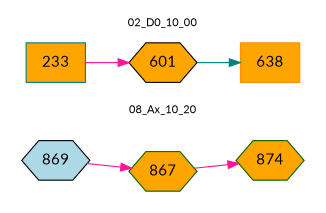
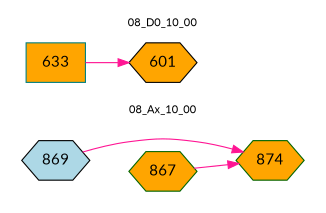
  digraph {
    fontname=Lato
    rankdir=LR
    node [color=black fillcolor=orange fontname=Lato shape=hexagon style=filled]
    edge [color=deeppink fontname=Lato]
    n1 [fillcolor=lightblue label=869]
    n2 [color=darkgreen label=867]
    n3 [color=darkgreen label=874]
-   n4 [color=teal label=233 shape=box]
+   n4 [color=teal label=633 shape=box]
    n5 [label=601]
-   n6 [color=darkorange label=638 shape=box]
    subgraph cluster_1 {
      color=white
      fontsize=10
-     label="08_Ax_10_20"
+     label="08_Ax_10_00"
      n1
      n2
      n3
    }
    subgraph cluster_2 {
      color=white
      fontsize=10
-     label="02_D0_10_00"
+     label="08_D0_10_00"
      n4
      n5
-     n6
    }
-   n1 -> n2
+   n1 -> n3
    n2 -> n3
    n4 -> n5
-   n5 -> n6 [color=teal]
  }
